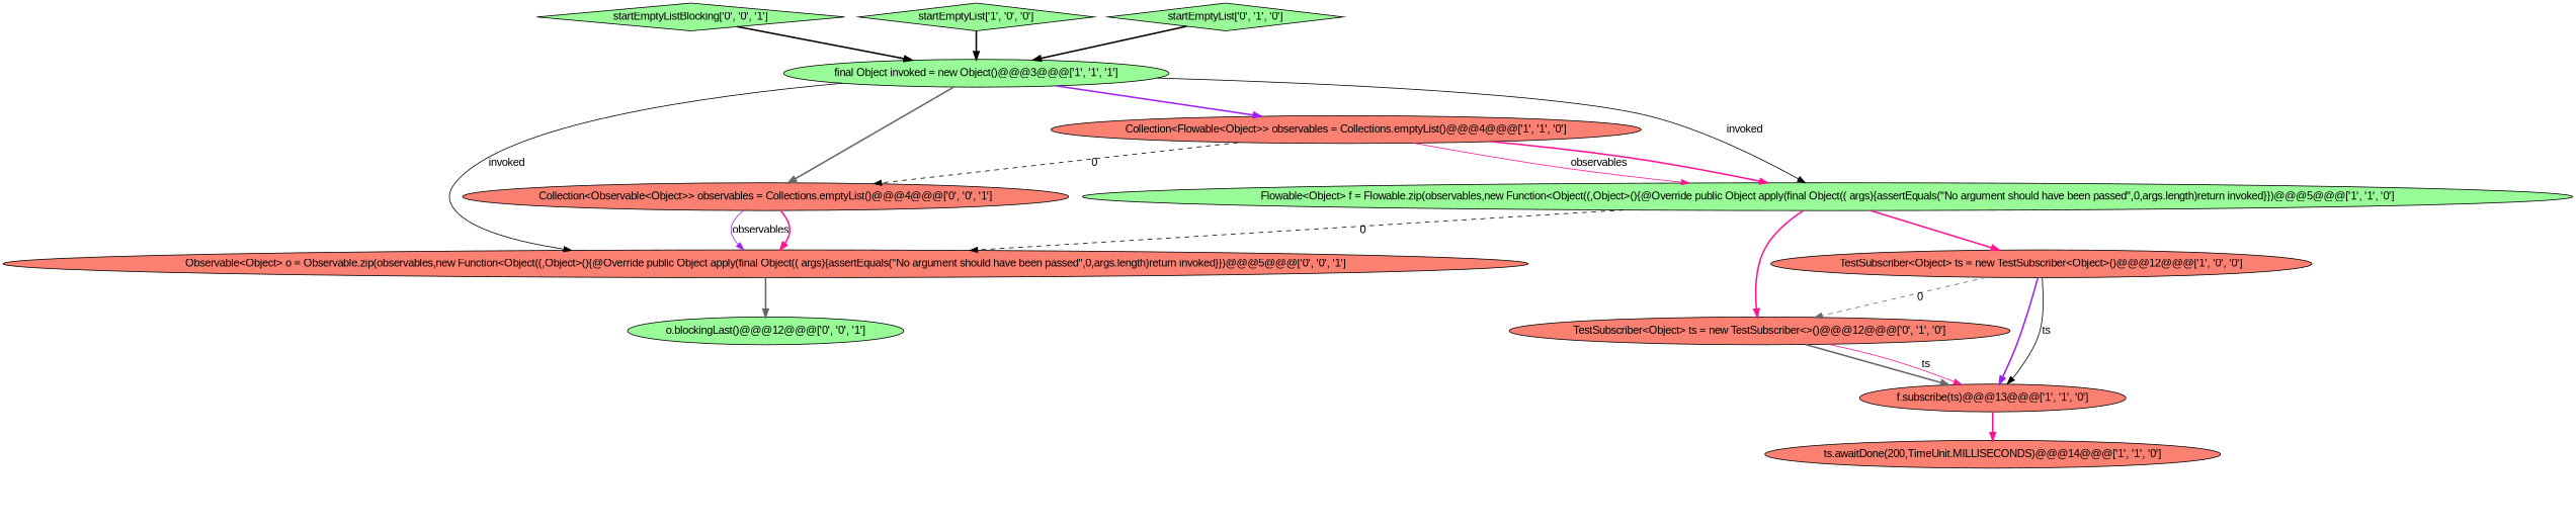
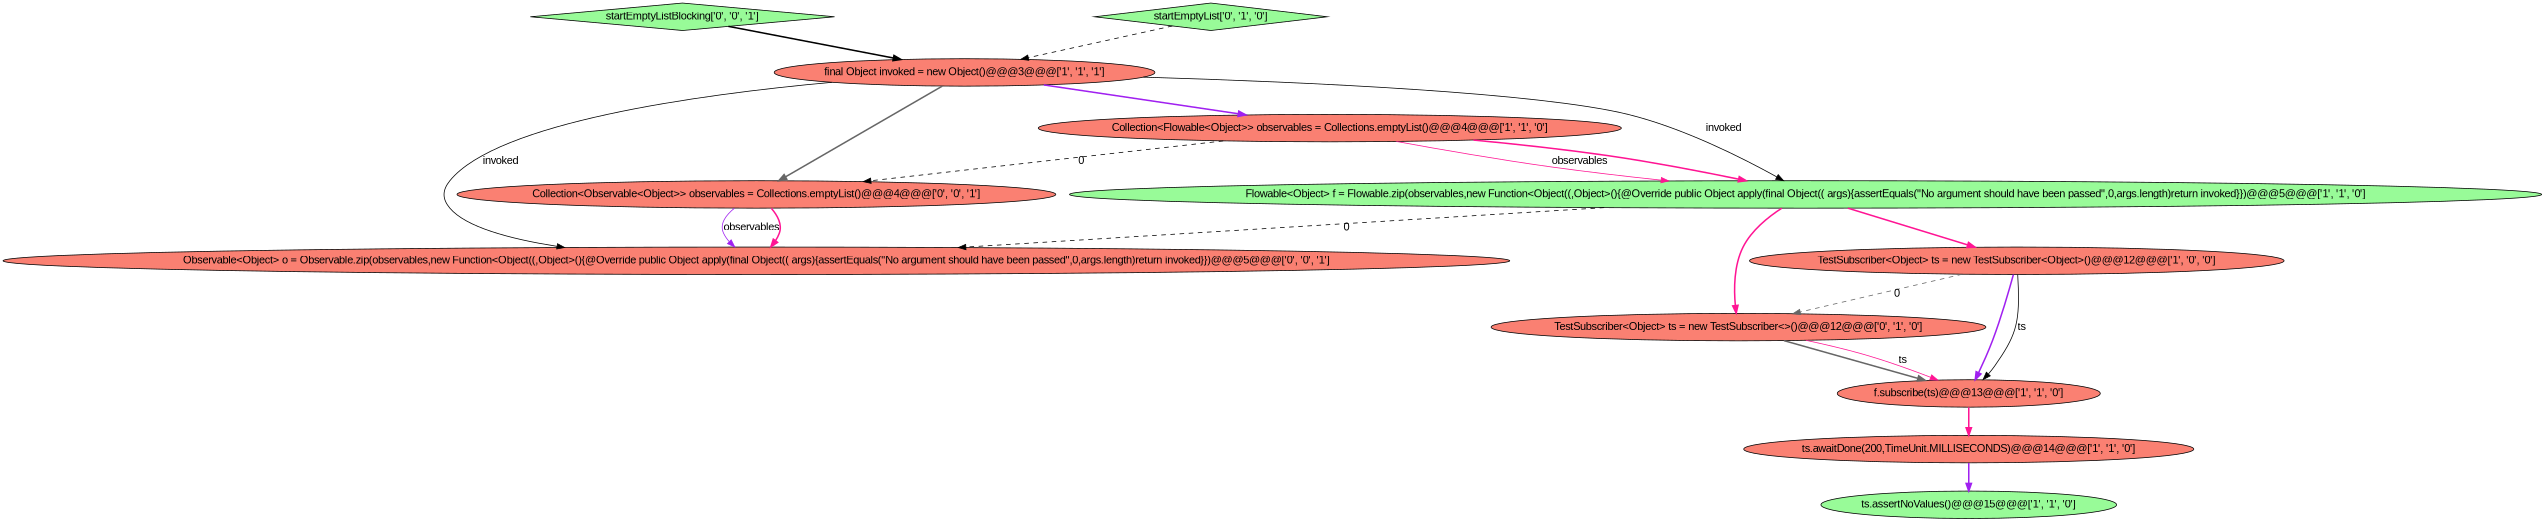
  digraph {
    fontname="Liberation Sans"
    node [fillcolor=salmon fontname="Liberation Sans" shape=ellipse style=filled]
    edge [color=black fontname="Liberation Sans" style=bold]
    n1 [fillcolor=palegreen label="startEmptyListBlocking['0', '0', '1']" shape=diamond]
-   n2 [fillcolor=palegreen label="final Object invoked = new Object()@@@3@@@['1', '1', '1']"]
+   n2 [label="final Object invoked = new Object()@@@3@@@['1', '1', '1']"]
    n3 [label="Collection<Flowable<Object>> observables = Collections.emptyList()@@@4@@@['1', '1', '0']"]
    n4 [label="Collection<Observable<Object>> observables = Collections.emptyList()@@@4@@@['0', '0', '1']"]
    n5 [label="Observable<Object> o = Observable.zip(observables,new Function<Object((,Object>(){@Override public Object apply(final Object(( args){assertEquals(\"No argument should have been passed\",0,args.length)return invoked}})@@@5@@@['0', '0', '1']"]
    n6 [fillcolor=palegreen label="Flowable<Object> f = Flowable.zip(observables,new Function<Object((,Object>(){@Override public Object apply(final Object(( args){assertEquals(\"No argument should have been passed\",0,args.length)return invoked}})@@@5@@@['1', '1', '0']"]
-   n7 [fillcolor=palegreen label="o.blockingLast()@@@12@@@['0', '0', '1']"]
    n8 [label="TestSubscriber<Object> ts = new TestSubscriber<>()@@@12@@@['0', '1', '0']"]
    n9 [label="TestSubscriber<Object> ts = new TestSubscriber<Object>()@@@12@@@['1', '0', '0']"]
-   n11 [fillcolor=palegreen label="startEmptyList['1', '0', '0']" shape=diamond]
+   n10 [fillcolor=palegreen label="ts.assertNoValues()@@@15@@@['1', '1', '0']"]
    n12 [label="f.subscribe(ts)@@@13@@@['1', '1', '0']"]
    n13 [label="ts.awaitDone(200,TimeUnit.MILLISECONDS)@@@14@@@['1', '1', '0']"]
    n14 [fillcolor=palegreen label="startEmptyList['0', '1', '0']" shape=diamond]
    n1 -> n2
    n2 -> n3 [color=purple]
    n2 -> n4 [color=gray40]
    n2 -> n5 [label=invoked style=solid]
    n2 -> n6 [label=invoked style=solid]
    n3 -> n4 [label=0 style=dashed]
    n3 -> n6 [color=deeppink label=observables style=solid]
    n3 -> n6 [color=deeppink]
    n4 -> n5 [color=purple label=observables style=solid]
    n4 -> n5 [color=deeppink]
-   n5 -> n7 [color=gray40]
    n6 -> n5 [label=0 style=dashed]
    n6 -> n8 [color=deeppink]
    n6 -> n9 [color=deeppink]
    n8 -> n12 [color=gray40]
    n8 -> n12 [color=deeppink label=ts style=solid]
    n9 -> n8 [color=gray40 label=0 style=dashed]
    n9 -> n12 [color=purple]
    n9 -> n12 [label=ts style=solid]
-   n11 -> n2
    n12 -> n13 [color=deeppink]
-   n14 -> n2
+   n13 -> n10 [color=purple]
+   n14 -> n2 [style=dashed]
  }
